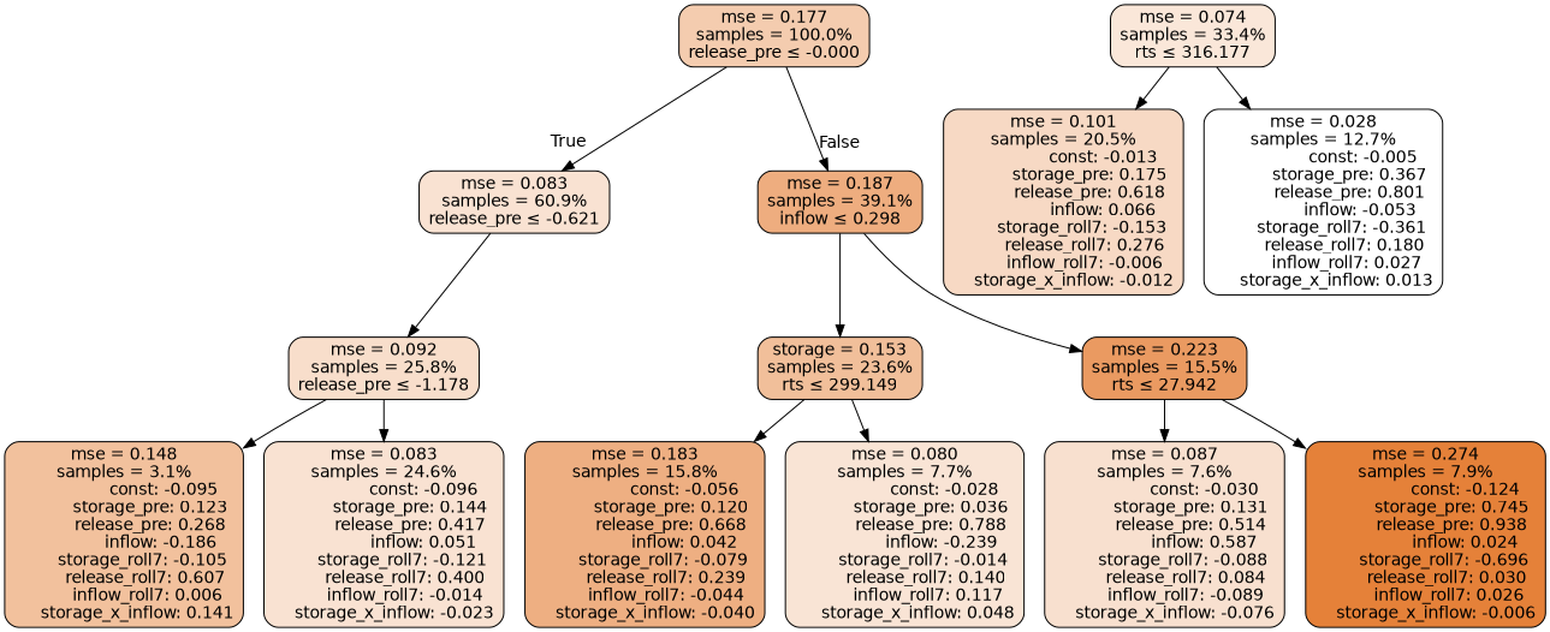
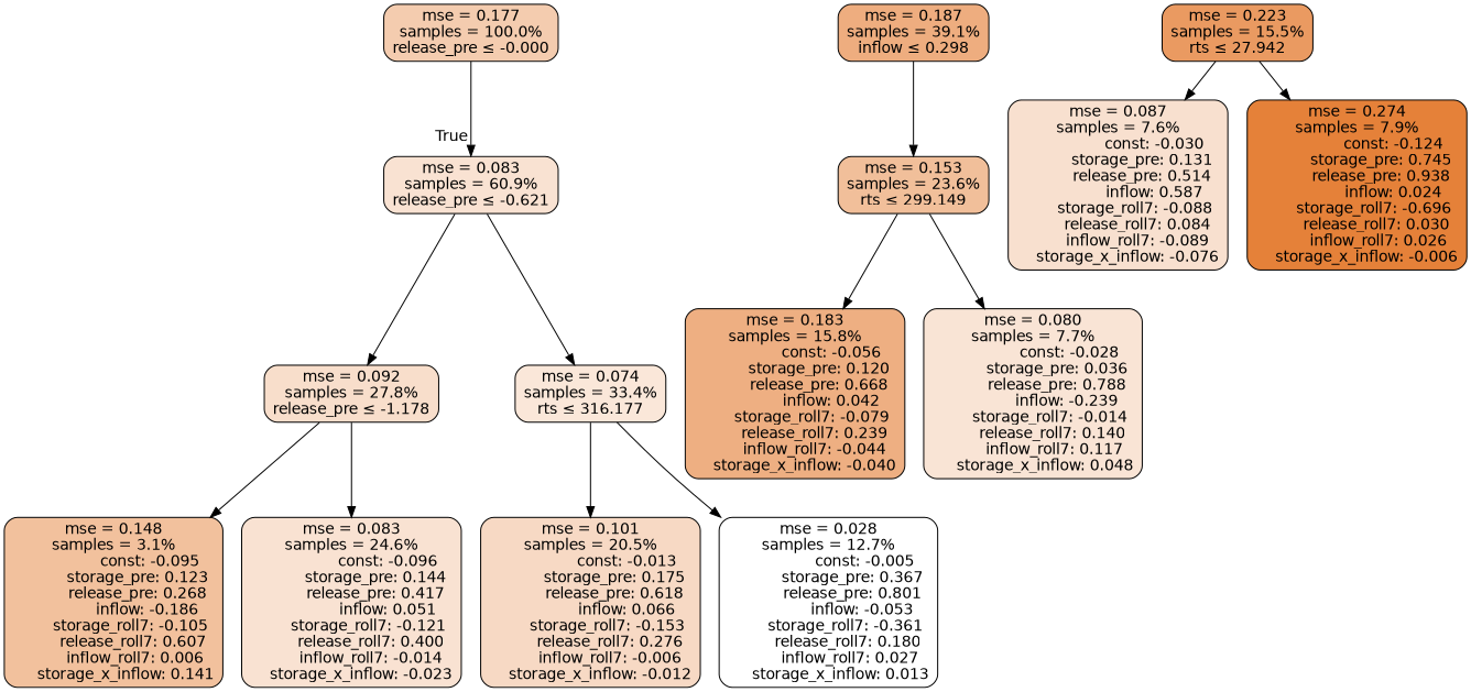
  digraph {
    node [color=black fillcolor="#f9e2d2" fontname=helvetica shape=rectangle style="filled, rounded"]
    edge [fontname=helvetica]
    n1 [fillcolor="#f4ccaf" label="mse = 0.177\nsamples = 100.0%\nrelease_pre &le; -0.000"]
    n2 [label="mse = 0.083\nsamples = 60.9%\nrelease_pre &le; -0.621"]
    n3 [fillcolor="#eead7f" label="mse = 0.187\nsamples = 39.1%\ninflow &le; 0.298"]
-   n4 [fillcolor="#f8decb" label="mse = 0.092\nsamples = 25.8%\nrelease_pre &le; -1.178"]
+   n4 [fillcolor="#f8decb" label="mse = 0.092\nsamples = 27.8%\nrelease_pre &le; -1.178"]
    n5 [fillcolor="#fae7d9" label="mse = 0.074\nsamples = 33.4%\nrts &le; 316.177"]
-   n6 [fillcolor="#f1bf9a" label="storage = 0.153\nsamples = 23.6%\nrts &le; 299.149"]
+   n6 [fillcolor="#f1bf9a" label="mse = 0.153\nsamples = 23.6%\nrts &le; 299.149"]
    n7 [fillcolor="#ea9a61" label="mse = 0.223\nsamples = 15.5%\nrts &le; 27.942"]
    n8 [fillcolor="#f2c19d" label="mse = 0.148\nsamples = 3.1%\n               const: -0.095\n          storage_pre: 0.123\n          release_pre: 0.268\n              inflow: -0.186\n       storage_roll7: -0.105\n        release_roll7: 0.607\n         inflow_roll7: 0.006\n     storage_x_inflow: 0.141"]
    n9 [label="mse = 0.083\nsamples = 24.6%\n               const: -0.096\n          storage_pre: 0.144\n          release_pre: 0.417\n               inflow: 0.051\n       storage_roll7: -0.121\n        release_roll7: 0.400\n        inflow_roll7: -0.014\n    storage_x_inflow: -0.023"]
    n10 [fillcolor="#f7d9c4" label="mse = 0.101\nsamples = 20.5%\n               const: -0.013\n          storage_pre: 0.175\n          release_pre: 0.618\n               inflow: 0.066\n       storage_roll7: -0.153\n        release_roll7: 0.276\n        inflow_roll7: -0.006\n    storage_x_inflow: -0.012"]
    n11 [fillcolor="#ffffff" label="mse = 0.028\nsamples = 12.7%\n               const: -0.005\n          storage_pre: 0.367\n          release_pre: 0.801\n              inflow: -0.053\n       storage_roll7: -0.361\n        release_roll7: 0.180\n         inflow_roll7: 0.027\n     storage_x_inflow: 0.013"]
    n12 [fillcolor="#eeaf82" label="mse = 0.183\nsamples = 15.8%\n               const: -0.056\n          storage_pre: 0.120\n          release_pre: 0.668\n               inflow: 0.042\n       storage_roll7: -0.079\n        release_roll7: 0.239\n        inflow_roll7: -0.044\n    storage_x_inflow: -0.040"]
    n13 [fillcolor="#f9e4d5" label="mse = 0.080\nsamples = 7.7%\n               const: -0.028\n          storage_pre: 0.036\n          release_pre: 0.788\n              inflow: -0.239\n       storage_roll7: -0.014\n        release_roll7: 0.140\n         inflow_roll7: 0.117\n     storage_x_inflow: 0.048"]
    n14 [fillcolor="#f8e0cf" label="mse = 0.087\nsamples = 7.6%\n               const: -0.030\n          storage_pre: 0.131\n          release_pre: 0.514\n               inflow: 0.587\n       storage_roll7: -0.088\n        release_roll7: 0.084\n        inflow_roll7: -0.089\n    storage_x_inflow: -0.076"]
    n15 [fillcolor="#e58139" label="mse = 0.274\nsamples = 7.9%\n               const: -0.124\n          storage_pre: 0.745\n          release_pre: 0.938\n               inflow: 0.024\n       storage_roll7: -0.696\n        release_roll7: 0.030\n         inflow_roll7: 0.026\n    storage_x_inflow: -0.006"]
    n1 -> n2 [headlabel=True labelangle=45 labeldistance=2.5]
-   n1 -> n3 [headlabel=False labelangle=-45 labeldistance=2.5]
    n2 -> n4
+   n2 -> n5
    n3 -> n6
-   n3 -> n7
    n4 -> n8
    n4 -> n9
    n5 -> n10
    n5 -> n11
    n6 -> n12
    n6 -> n13
    n7 -> n14
    n7 -> n15
  }
